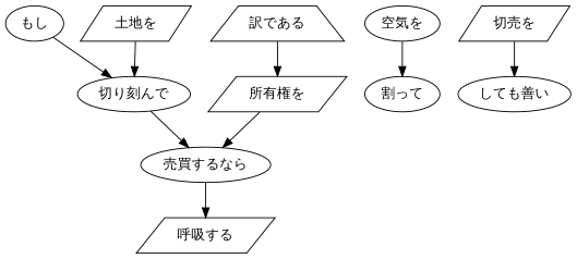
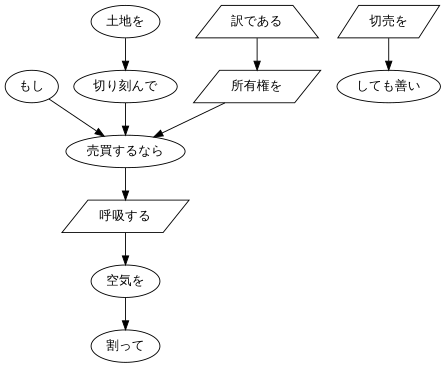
  digraph {
    fontname="JetBrains Mono"
    node [fontname="JetBrains Mono" shape=ellipse]
    edge [fontname="JetBrains Mono"]
    n1 [label="もし"]
    n2 [label="切り刻んで"]
    n3 [label="売買するなら"]
-   n4 [label="土地を" shape=parallelogram]
+   n4 [label="土地を"]
    n5 [label="呼吸する" shape=parallelogram]
    n6 [label="訳である" shape=trapezium]
    n7 [label="所有権を" shape=parallelogram]
    n8 [label="空気を"]
    n9 [label="割って"]
    n10 [label="しても善い"]
    n11 [label="切売を" shape=parallelogram]
-   n1 -> n2
+   n1 -> n3
    n2 -> n3
    n3 -> n5
    n4 -> n2
+   n5 -> n8
    n6 -> n7
    n7 -> n3
    n8 -> n9
    n11 -> n10
  }
